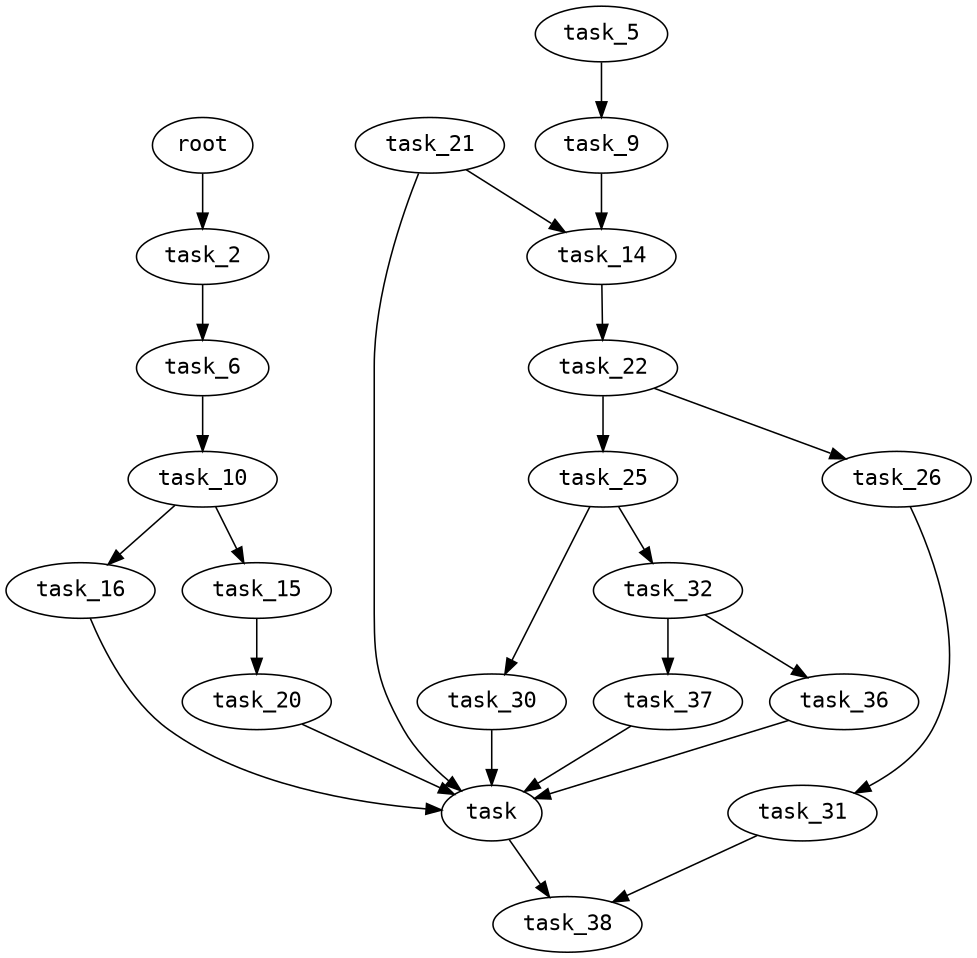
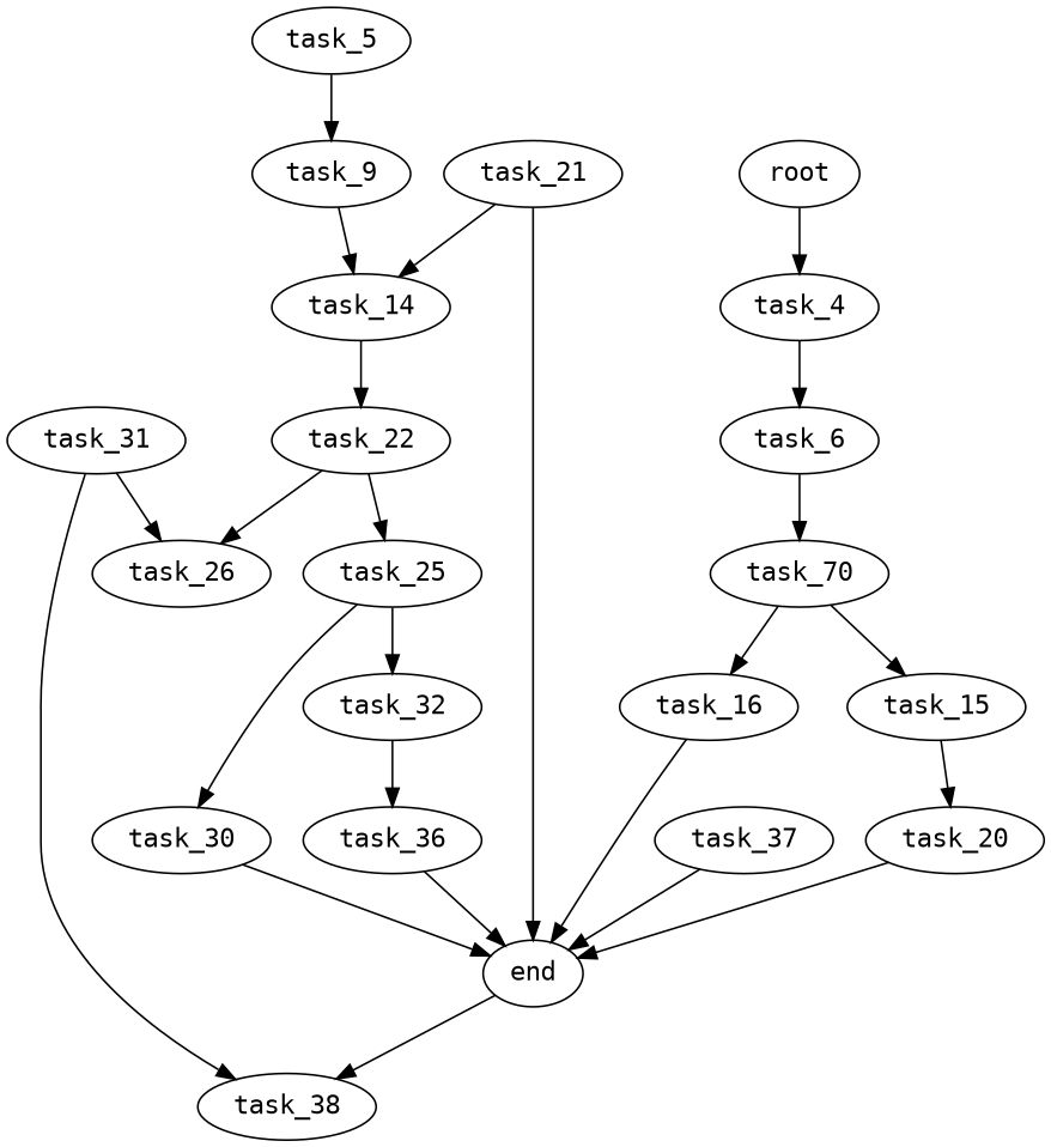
  digraph {
    fontname="DejaVu Sans Mono"
    node [fontname="DejaVu Sans Mono"]
    edge [fontname="DejaVu Sans Mono"]
    root
-   task_2
+   task_2 [label=task_4]
    task_6
    task_5
    task_9
-   task_10
+   task_10 [label=task_70]
    task_14
    task_15
    task_16
    task_22
    task_20
-   end [label=task]
+   end
    task_21
    task_25
    task_26
    task_38
    task_30
    task_32
    task_31
    task_36
    task_37
    root -> task_2
    task_2 -> task_6
    task_6 -> task_10
    task_5 -> task_9
    task_9 -> task_14
    task_10 -> task_15
    task_10 -> task_16
    task_14 -> task_22
    task_15 -> task_20
    task_16 -> end
    task_22 -> task_25
    task_22 -> task_26
    task_20 -> end
    end -> task_38
    task_21 -> task_14
    task_21 -> end
    task_25 -> task_30
    task_25 -> task_32
-   task_26 -> task_31
+   task_31 -> task_26
    task_30 -> end
    task_32 -> task_36
-   task_32 -> task_37
    task_31 -> task_38
    task_36 -> end
    task_37 -> end
  }
